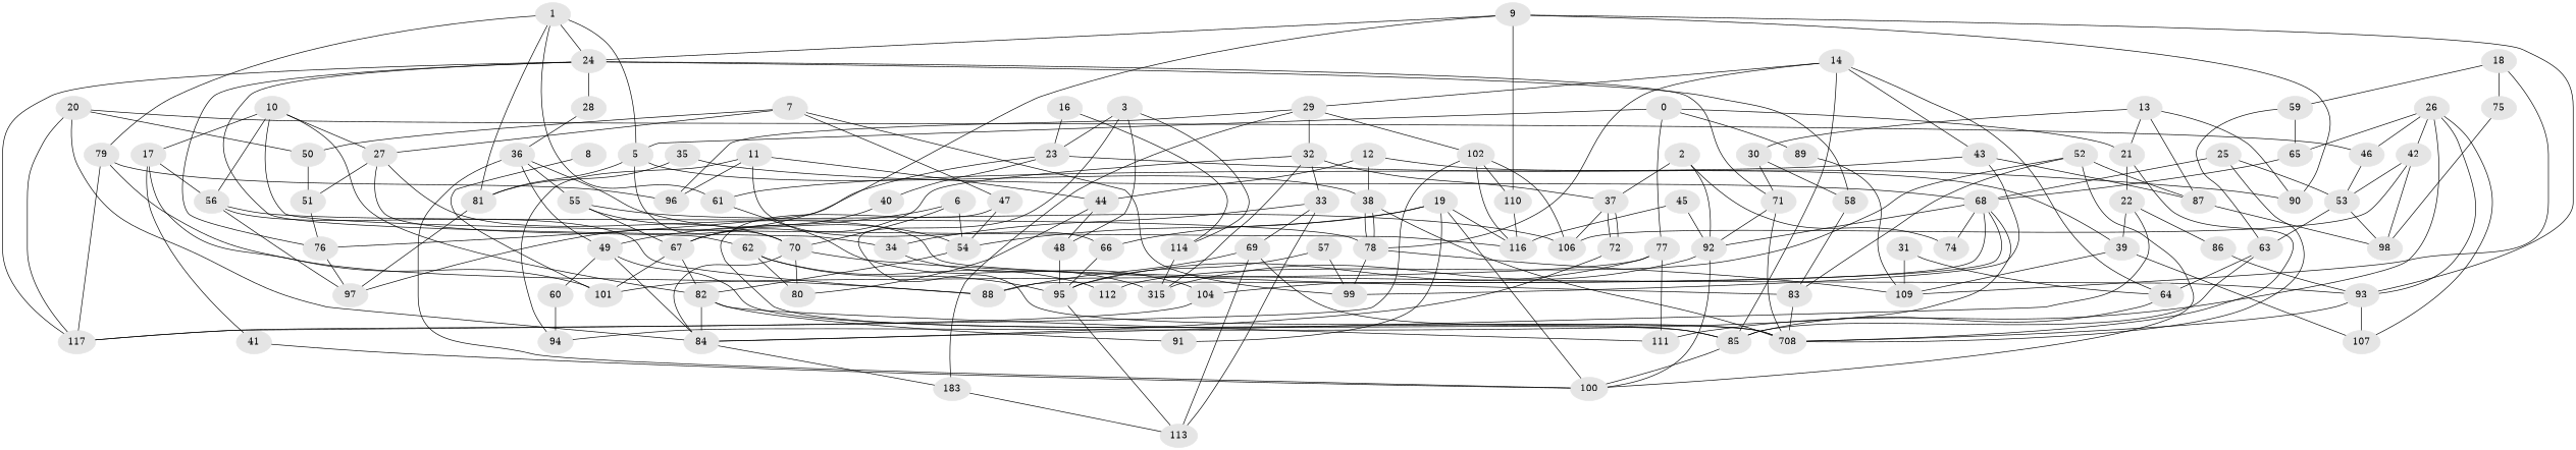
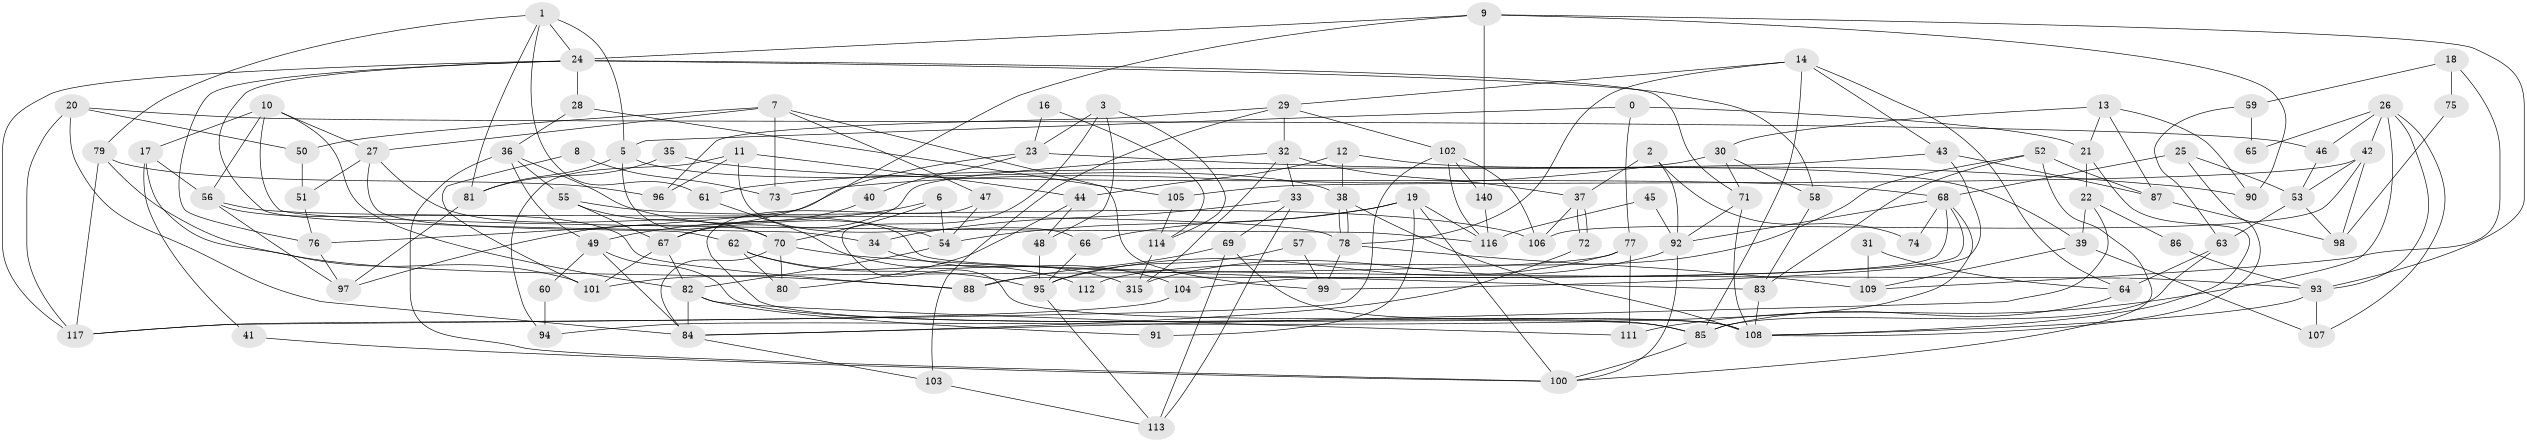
  graph {
    node [color=gray90 style=filled]
    1
    5
    24
    61
    79
    81
    38
    70
    117
    76
    28
    34
    58
    71
    n15 [label=315]
    96
    88
    97
    2
    37
    74
    92
    72
    106
    100
    3
    23
    48
-   108 [label=708]
+   108
    114
    90
    40
    95
    n34 [label=0]
    21
    77
-   89
    22
    101
    111
    109
    78
    84
    80
    83
    6
    49
    54
    85
    60
    82
    7
    27
    47
    50
+   73
    99
    93
    51
    62
    8
    9
-   110
+   110 [label=140]
    107
    116
    10
    17
    56
    41
    91
    11
    44
    66
    94
    12
    39
    13
    30
    87
    98
    14
    29
    43
    64
    32
    102
-   103 [label=183]
+   103
    31
    16
    18
    59
    75
    65
    63
    19
    20
    46
    53
    86
    67
    36
+   105
    104
    25
    68
    26
    42
    112
    55
    33
    113
    69
    35
    45
    52
    57
    1 -- 5
    1 -- 24
    1 -- 61
    1 -- 79
    1 -- 81
    5 -- 81
    5 -- 38
    5 -- 70
    24 -- 117
    24 -- 76
    24 -- 28
    24 -- 34
    24 -- 58
    24 -- 71
    61 -- n15
    79 -- 117
    79 -- 96
    79 -- 88
    81 -- 97
    38 -- 108
    38 -- 78
    38 -- 78
    70 -- 84
    70 -- 80
    70 -- 83
    76 -- 97
    28 -- 36
+   28 -- 105
    34 -- 104
    58 -- 83
    71 -- 92
    71 -- 108
    2 -- 37
    2 -- 74
    2 -- 92
    37 -- 72
    37 -- 72
    37 -- 106
    92 -- n15
    92 -- 100
    72 -- 84
    3 -- 23
    3 -- 48
    3 -- 108
    3 -- 114
    23 -- 76
    23 -- 90
    23 -- 40
    48 -- 95
    114 -- n15
    40 -- 67
    95 -- 113
    n34 -- 5
    n34 -- 21
    n34 -- 77
-   n34 -- 89
    21 -- 108
    21 -- 22
    77 -- 95
    77 -- 101
    77 -- 111
-   89 -- 109
    22 -- 84
    22 -- 39
    22 -- 86
    78 -- 109
    78 -- 99
    84 -- 103
    83 -- 108
    6 -- 70
    6 -- 49
    6 -- 54
    49 -- 84
    49 -- 85
    49 -- 60
    54 -- 82
    85 -- 100
    60 -- 94
    82 -- 111
    82 -- 84
    82 -- 91
    7 -- 27
    7 -- 47
    7 -- 50
+   7 -- 73
    7 -- 99
    27 -- 93
    27 -- 51
    27 -- 62
    47 -- 108
    47 -- 54
    50 -- 51
    93 -- 108
    93 -- 107
    51 -- 76
    62 -- 95
    62 -- 80
    62 -- 112
    8 -- 101
+   8 -- 73
    9 -- 24
    9 -- 97
    9 -- 90
    9 -- 93
    9 -- 110
    110 -- 116
    10 -- 82
    10 -- 27
    10 -- 116
    10 -- 17
    10 -- 56
    17 -- 101
    17 -- 56
    17 -- 41
    56 -- 88
    56 -- 97
    56 -- 78
    41 -- 100
    11 -- 96
    11 -- 44
    11 -- 66
    11 -- 94
    44 -- 48
    44 -- 80
    66 -- 95
    12 -- 38
    12 -- 44
    12 -- 39
    39 -- 109
    39 -- 107
    13 -- 90
    13 -- 21
    13 -- 30
    13 -- 87
    30 -- 58
    30 -- 71
+   30 -- 73
    87 -- 98
    14 -- 78
    14 -- 85
    14 -- 29
    14 -- 43
    14 -- 64
    29 -- 96
    29 -- 32
    29 -- 102
    29 -- 103
    43 -- 61
    43 -- 99
    43 -- 87
    64 -- 85
    32 -- n15
    32 -- 37
    32 -- 67
    32 -- 33
    102 -- 117
    102 -- 106
    102 -- 110
    102 -- 116
    103 -- 113
    31 -- 109
    31 -- 64
    16 -- 23
    16 -- 114
    18 -- 109
    18 -- 59
    18 -- 75
    59 -- 65
    59 -- 63
    75 -- 98
-   65 -- 68
    63 -- 85
    63 -- 64
    19 -- 100
    19 -- 54
    19 -- 116
    19 -- 91
    19 -- 66
    20 -- 117
    20 -- 84
    20 -- 50
    20 -- 46
    46 -- 53
    53 -- 98
    53 -- 63
    86 -- 93
    67 -- 101
    67 -- 82
    36 -- 100
    36 -- 49
    36 -- 54
    36 -- 55
+   105 -- 114
    104 -- 117
    25 -- 108
    25 -- 53
    25 -- 68
    68 -- 88
    68 -- 74
    68 -- 92
    68 -- 94
    68 -- 104
    26 -- 111
    26 -- 93
    26 -- 107
    26 -- 65
    26 -- 46
    26 -- 42
    42 -- 106
    42 -- 98
    42 -- 53
+   42 -- 105
    55 -- 70
    55 -- 106
    55 -- 67
    33 -- 34
    33 -- 113
    33 -- 69
    69 -- 88
    69 -- 85
    69 -- 113
    35 -- 81
    35 -- 68
    45 -- 92
    45 -- 116
    52 -- 100
    52 -- 83
    52 -- 87
    52 -- 112
    57 -- 95
    57 -- 99
  }
